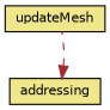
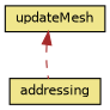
  digraph {
    rankdir=TB
    node [color=black fillcolor=khaki fontname=Helvetica fontsize=10 shape=record style=filled]
    n1 [fontcolor=black height=0.2 label=updateMesh width=0.4]
    n2 [height=0.2 label=addressing width=0.4]
-   n2 -> n1 [color=brown dir=back fontname=Helvetica fontsize=10 labelfontname=Helvetica labelfontsize=10 style=dashed]
+   n1 -> n2 [color=brown dir=back fontname=Helvetica fontsize=10 labelfontname=Helvetica labelfontsize=10 style=dashed]
  }
